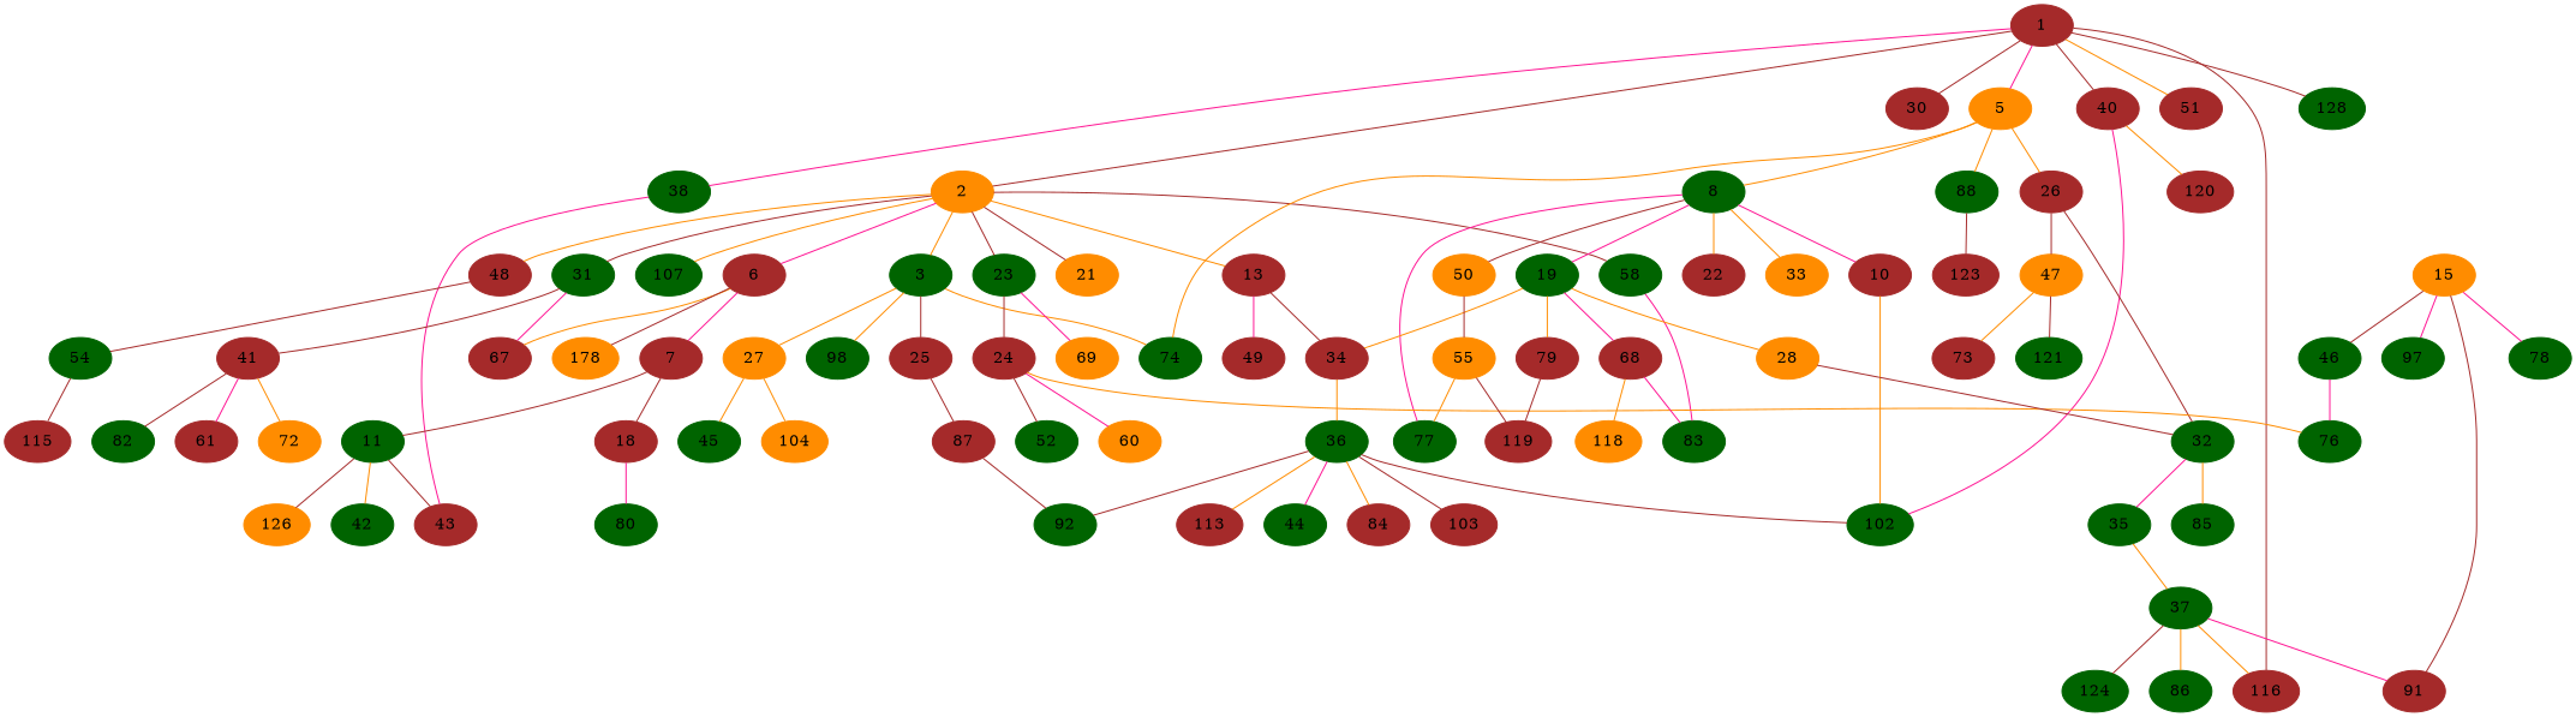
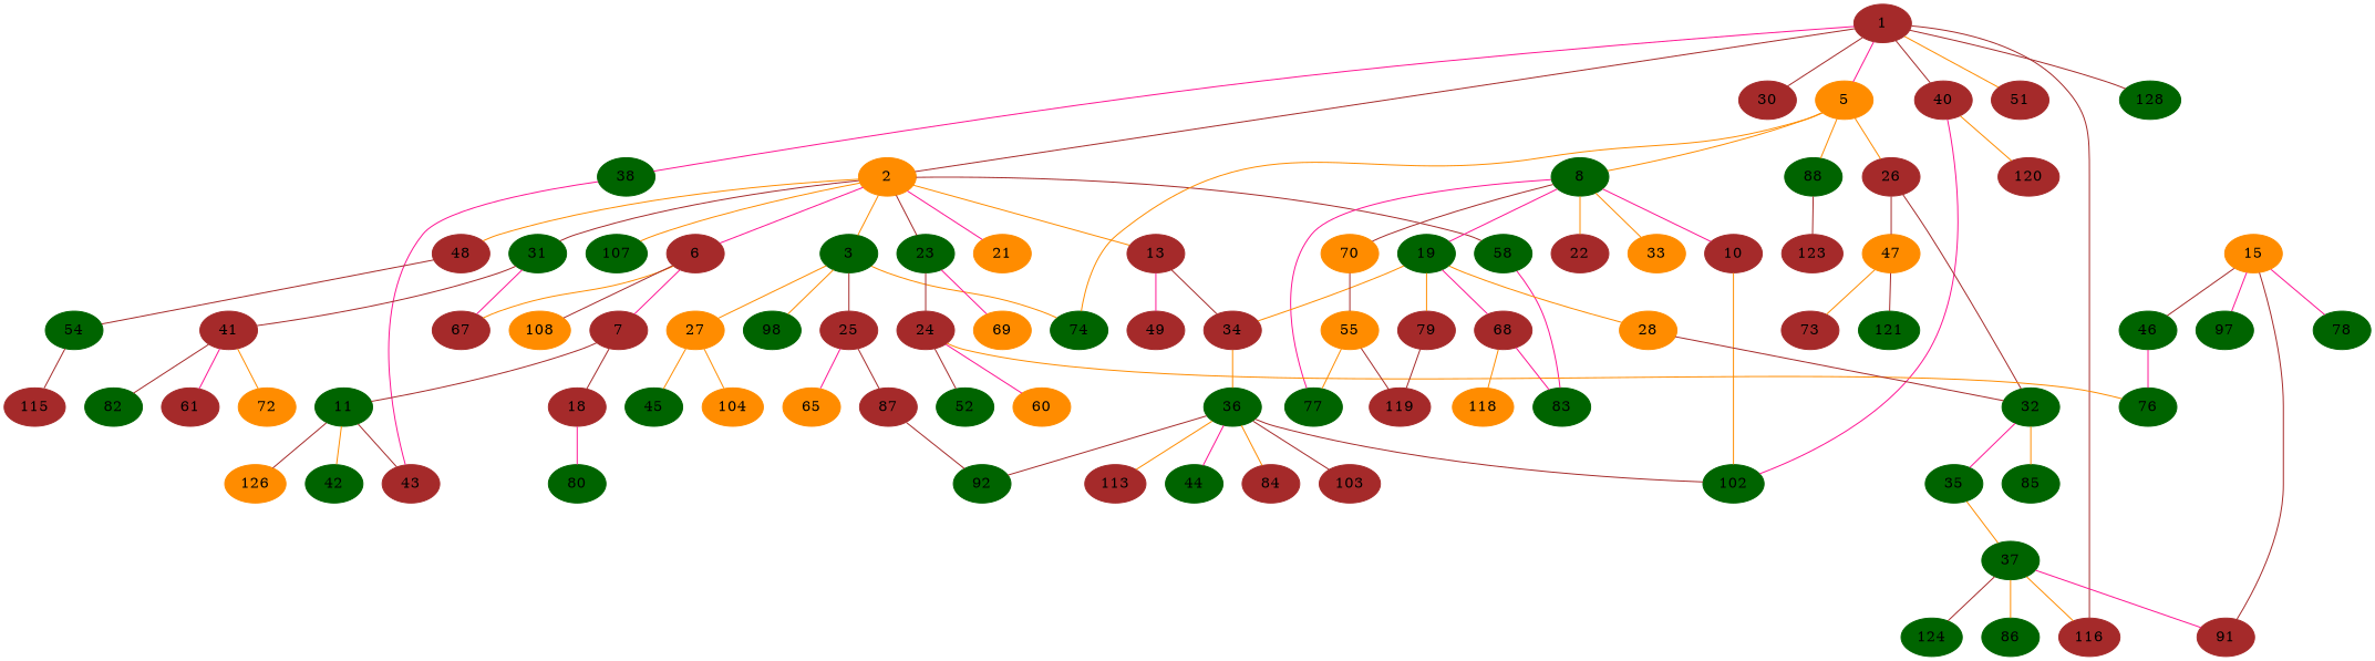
  graph {
    node [color=darkgreen style=filled]
    edge [color=brown]
    1 [color=brown super="+29"]
    2 [color=darkorange super="+4"]
    5 [color=darkorange super="+20"]
    30 [color=brown]
    38 [super="+66"]
    40 [color=brown]
    51 [color=brown]
    116 [color=brown super="+126"]
    128
    3 [super="+12"]
    6 [color=brown]
    13 [color=brown super="+57"]
    21 [color=darkorange]
    23 [super="+93"]
    31 [super="+90"]
    48 [color=brown]
    58 [super="+81"]
    107
    74 [super="+110"]
    8 [super="+16"]
    26 [color=brown super="+64"]
    88 [super="+122"]
    43 [color=brown super="+111"]
    102 [super="+114"]
    120 [color=brown]
    25 [color=brown super="+100"]
    27 [color=darkorange super="+62"]
    98
    7 [color=brown super="+9"]
    67 [color=brown]
-   108 [color=darkorange label=178]
+   108 [color=darkorange]
    34 [color=brown]
    49 [color=brown super="+99"]
    15 [color=darkorange super="+39"]
    46 [super="+127"]
    78 [super="+109"]
    91 [color=brown]
    97
    24 [color=brown]
    69 [color=darkorange]
    41 [color=brown super="+53"]
    54 [super="+94"]
    83 [super="+89"]
+   65 [color=darkorange super="+70"]
    87 [color=brown]
    45
    104 [color=darkorange]
    10 [color=brown super="+71"]
    19 [super="+56"]
    22 [color=brown]
    33 [color=darkorange super="+112"]
-   50 [color=darkorange]
+   50 [color=darkorange label=70]
    77
    32 [super="+75"]
    47 [color=darkorange super="+59"]
    123 [color=brown]
    11 [super="+14"]
    18 [color=brown]
    42
    n60 [color=darkorange label=126]
    80
    28 [color=darkorange]
    68 [color=brown]
    79 [color=brown]
    55 [color=darkorange super="+96"]
    36 [super="+63"]
    76
    118 [color=darkorange]
    119 [color=brown]
    52
    60 [color=darkorange]
    92 [super="+101"]
    35
    85 [super="+95"]
    73 [color=brown]
    121
    61 [color=brown]
    72 [color=darkorange]
    82
    37 [super="+117"]
    44 [super="+105"]
    84 [color=brown]
    103 [color=brown]
    113 [color=brown]
    86
    124
    115 [color=brown]
    1 -- 2
    1 -- 5 [color=deeppink]
    1 -- 30
    1 -- 38 [color=deeppink]
    1 -- 40
    1 -- 51 [color=darkorange]
    1 -- 116
    1 -- 128
    2 -- 3 [color=darkorange]
    2 -- 6 [color=deeppink]
    2 -- 13 [color=darkorange]
-   2 -- 21
+   2 -- 21 [color=deeppink]
    2 -- 23
    2 -- 31
    2 -- 48 [color=darkorange]
    2 -- 58
    2 -- 107 [color=darkorange]
    5 -- 74 [color=darkorange]
    5 -- 8 [color=darkorange]
    5 -- 26 [color=darkorange]
    5 -- 88 [color=darkorange]
    38 -- 43 [color=deeppink]
    40 -- 102 [color=deeppink]
    40 -- 120 [color=darkorange]
    3 -- 74 [color=darkorange]
    3 -- 25 [weight=2]
    3 -- 27 [color=darkorange]
    3 -- 98 [color=darkorange]
    6 -- 7 [color=deeppink]
    6 -- 67 [color=darkorange]
    6 -- 108
    13 -- 34
    13 -- 49 [color=deeppink]
    23 -- 24
    23 -- 69 [color=deeppink]
    31 -- 67 [color=deeppink]
    31 -- 41
    48 -- 54
    58 -- 83 [color=deeppink]
    8 -- 10 [color=deeppink]
    8 -- 19 [color=deeppink]
    8 -- 22 [color=darkorange]
    8 -- 33 [color=darkorange]
    8 -- 50
    8 -- 77 [color=deeppink]
    26 -- 32
    26 -- 47
    88 -- 123
+   25 -- 65 [color=deeppink]
    25 -- 87
    27 -- 45 [color=darkorange]
    27 -- 104 [color=darkorange]
    7 -- 11
    7 -- 18
    34 -- 36 [color=darkorange]
    15 -- 46
    15 -- 78 [color=deeppink]
    15 -- 91
    15 -- 97 [color=deeppink]
    46 -- 76 [color=deeppink]
    24 -- 76 [color=darkorange]
    24 -- 52
    24 -- 60 [color=deeppink]
    41 -- 61 [color=deeppink]
    41 -- 72 [color=darkorange]
    41 -- 82
    54 -- 115
    87 -- 92
    10 -- 102 [color=darkorange]
    19 -- 34 [color=darkorange]
    19 -- 28 [color=darkorange]
    19 -- 68 [color=deeppink]
    19 -- 79 [color=darkorange]
    50 -- 55
    32 -- 35 [color=deeppink]
    32 -- 85 [color=darkorange]
    47 -- 73 [color=darkorange]
    47 -- 121
    11 -- 43
    11 -- 42 [color=darkorange]
    11 -- n60
    18 -- 80 [color=deeppink]
    28 -- 32
    68 -- 83 [color=deeppink]
    68 -- 118 [color=darkorange]
    79 -- 119
    55 -- 77 [color=darkorange]
    55 -- 119
    36 -- 102
    36 -- 92
    36 -- 44 [color=deeppink]
    36 -- 84 [color=darkorange]
    36 -- 103
    36 -- 113 [color=darkorange]
    35 -- 37 [color=darkorange]
    37 -- 116 [color=darkorange]
    37 -- 91 [color=deeppink]
    37 -- 86 [color=darkorange]
    37 -- 124
  }
